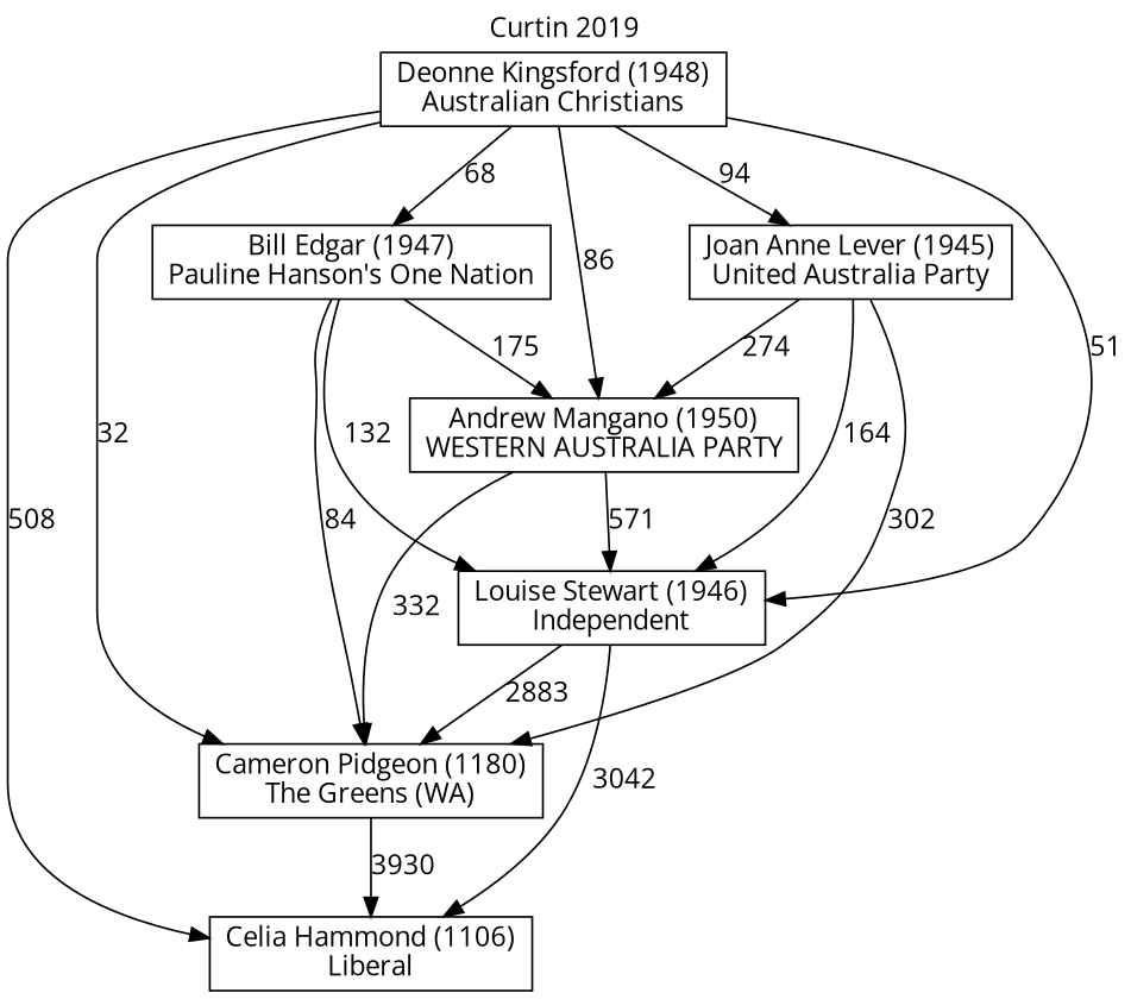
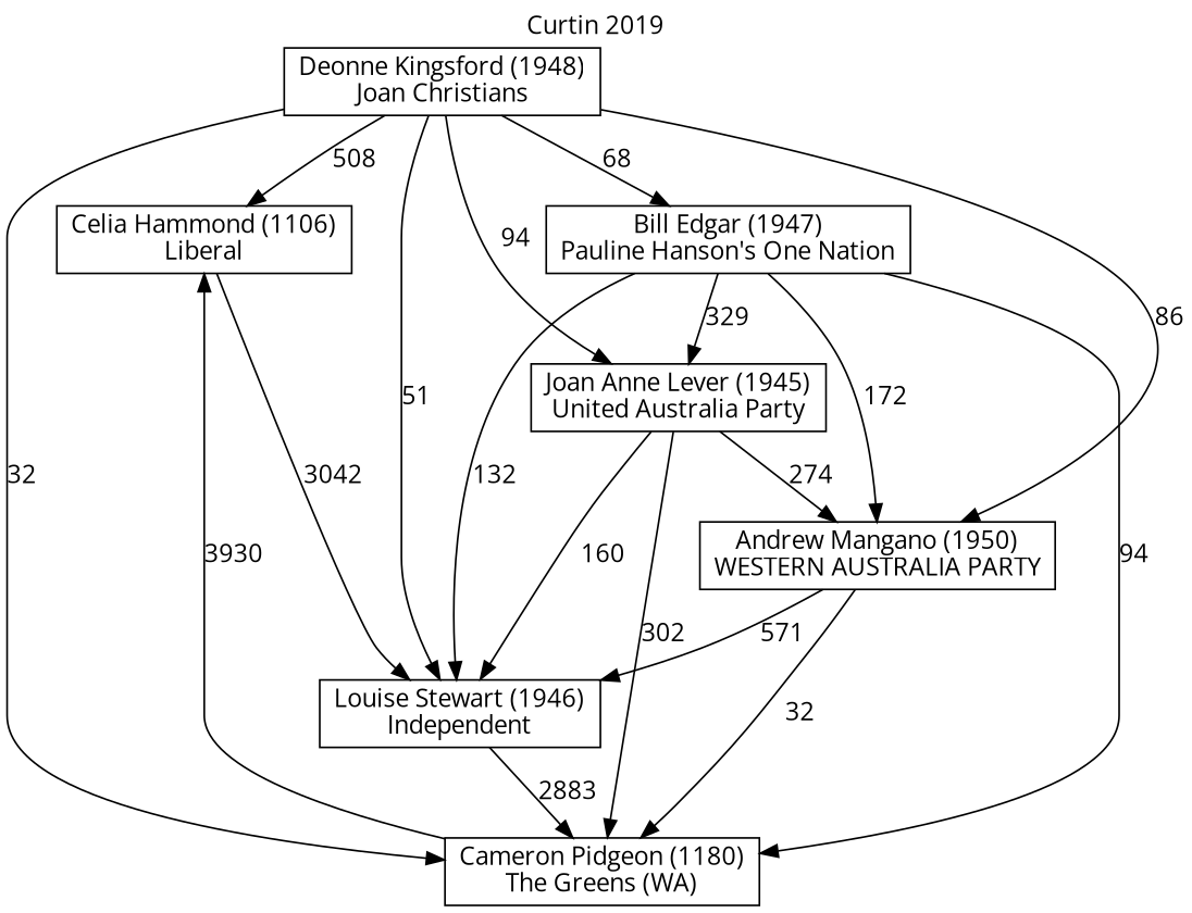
  digraph {
    fontname="Open Sans"
    label="Curtin 2019"
    labelloc=t
    mclimit=10
    node [fontname="Open Sans" shape=box]
    edge [fontname="Open Sans"]
    n1 [label="Celia Hammond (1106)\nLiberal"]
    n2 [label="Cameron Pidgeon (1180)\nThe Greens (WA)"]
    n3 [label="Louise Stewart (1946)\nIndependent"]
    n4 [label="Andrew Mangano (1950)\nWESTERN AUSTRALIA PARTY"]
    n5 [label="Joan Anne Lever (1945)\nUnited Australia Party"]
    n6 [label="Bill Edgar (1947)\nPauline Hanson's One Nation"]
-   n7 [label="Deonne Kingsford (1948)\nAustralian Christians"]
+   n7 [label="Deonne Kingsford (1948)\nJoan Christians"]
    n2 -> n1 [label=3930]
-   n3 -> n1 [label=3042]
+   n1 -> n3 [label=3042]
    n3 -> n2 [label=2883]
-   n4 -> n2 [label=332]
+   n4 -> n2 [label=32]
    n4 -> n3 [label=571]
    n5 -> n2 [label=302]
-   n5 -> n3 [label=164]
+   n5 -> n3 [label=160]
    n5 -> n4 [label=274]
-   n6 -> n2 [label=84]
+   n6 -> n2 [label=94]
    n6 -> n3 [label=132]
-   n6 -> n4 [label=175]
+   n6 -> n4 [label=172]
+   n6 -> n5 [label=329]
    n7 -> n1 [label=508]
    n7 -> n2 [label=32]
    n7 -> n3 [label=51]
    n7 -> n4 [label=86]
    n7 -> n5 [label=94]
    n7 -> n6 [label=68]
  }
